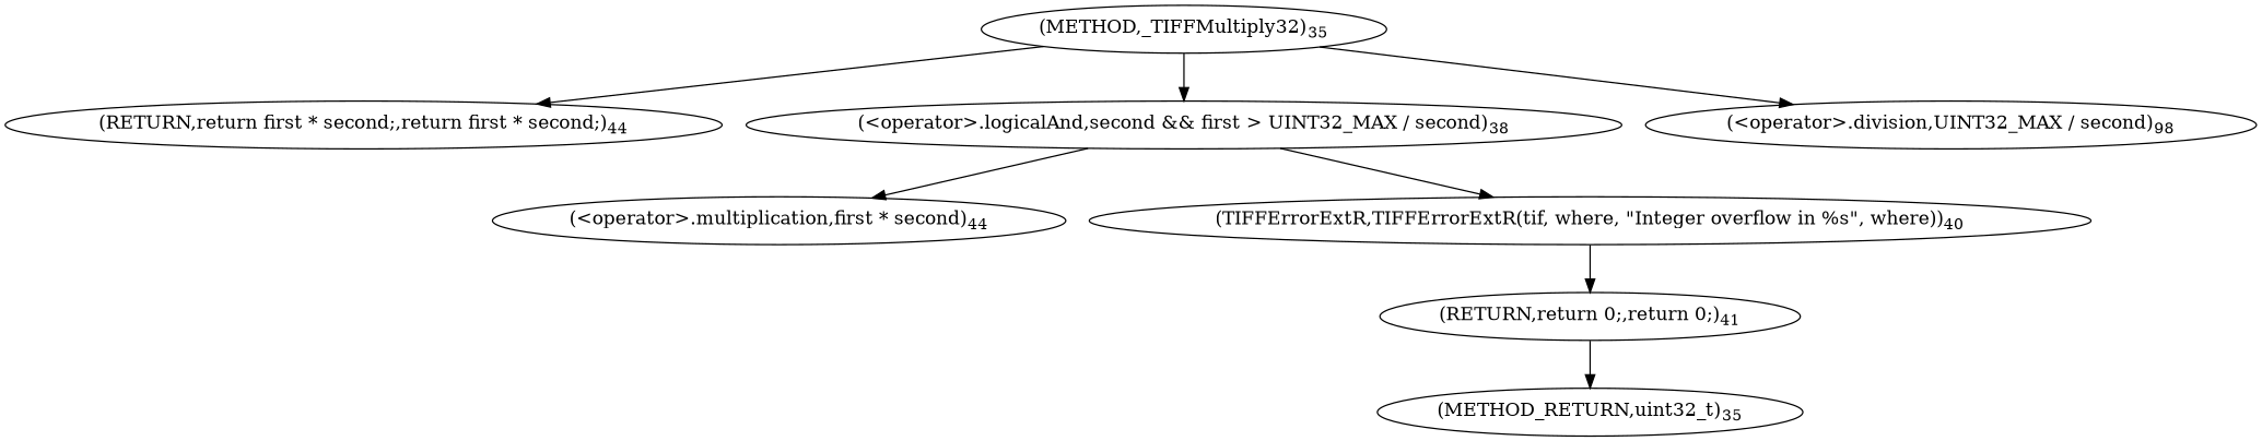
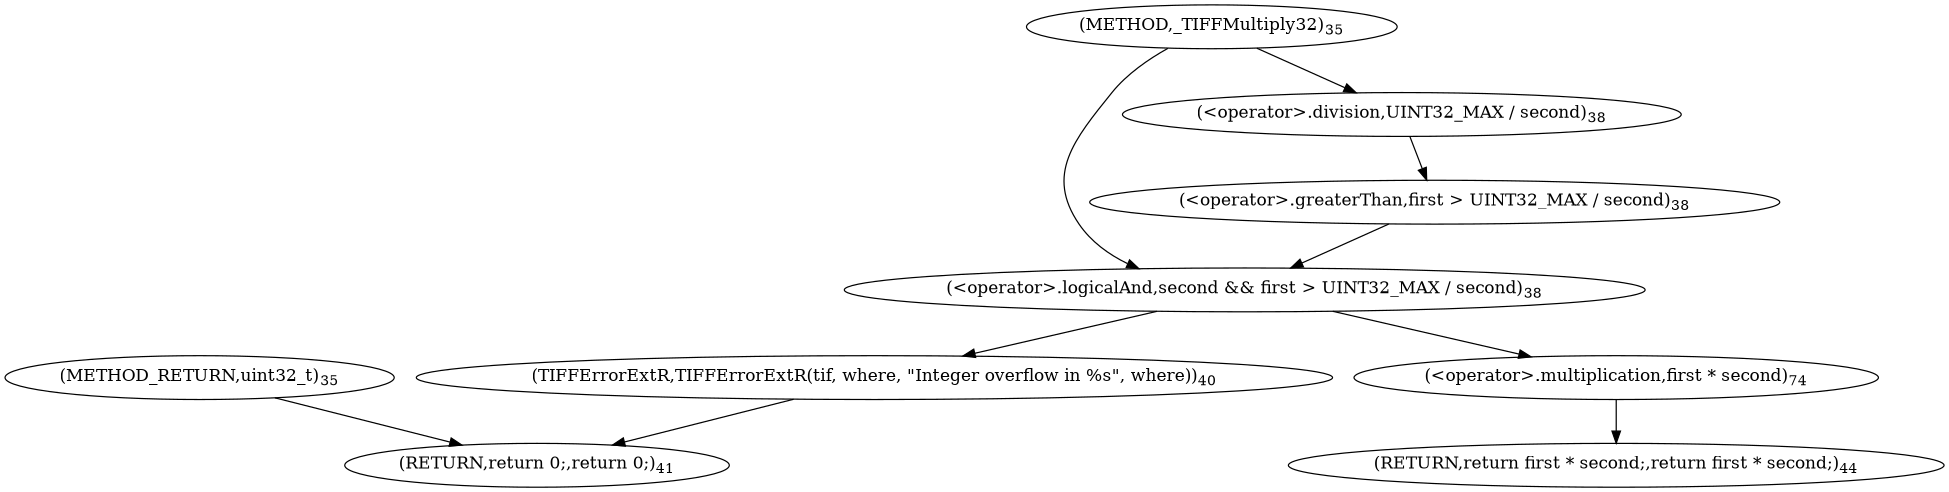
  digraph {
    n1 [label=<(RETURN,return first * second;,return first * second;)<SUB>44</SUB>>]
    n2 [label=<(METHOD_RETURN,uint32_t)<SUB>35</SUB>>]
    n3 [label=<(&lt;operator&gt;.logicalAnd,second &amp;&amp; first &gt; UINT32_MAX / second)<SUB>38</SUB>>]
-   n4 [label=<(&lt;operator&gt;.multiplication,first * second)<SUB>44</SUB>>]
+   n4 [label=<(&lt;operator&gt;.multiplication,first * second)<SUB>74</SUB>>]
    n5 [label=<(TIFFErrorExtR,TIFFErrorExtR(tif, where, &quot;Integer overflow in %s&quot;, where))<SUB>40</SUB>>]
    n6 [label=<(RETURN,return 0;,return 0;)<SUB>41</SUB>>]
-   n8 [label=<(&lt;operator&gt;.division,UINT32_MAX / second)<SUB>98</SUB>>]
+   n7 [label=<(&lt;operator&gt;.greaterThan,first &gt; UINT32_MAX / second)<SUB>38</SUB>>]
+   n8 [label=<(&lt;operator&gt;.division,UINT32_MAX / second)<SUB>38</SUB>>]
    n9 [label=<(METHOD,_TIFFMultiply32)<SUB>35</SUB>>]
    n3 -> n4
    n3 -> n5
-   n9 -> n1
+   n4 -> n1
    n5 -> n6
-   n6 -> n2
+   n2 -> n6
+   n7 -> n3
+   n8 -> n7
    n9 -> n3
    n9 -> n8
  }
